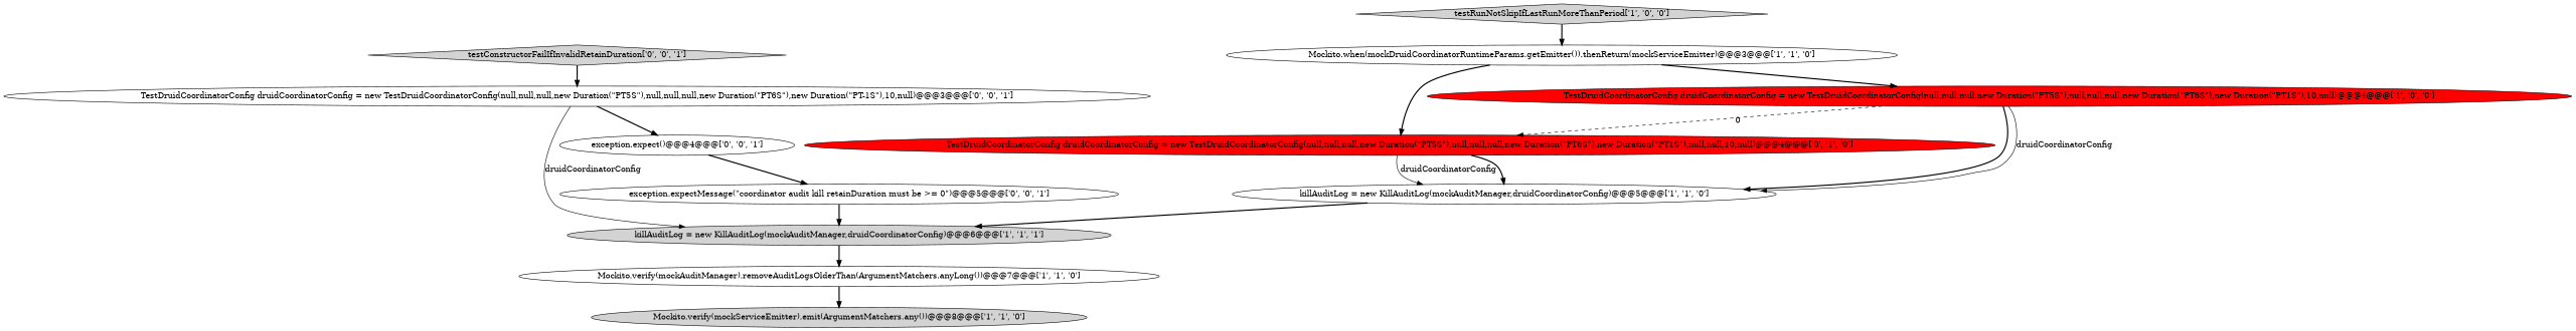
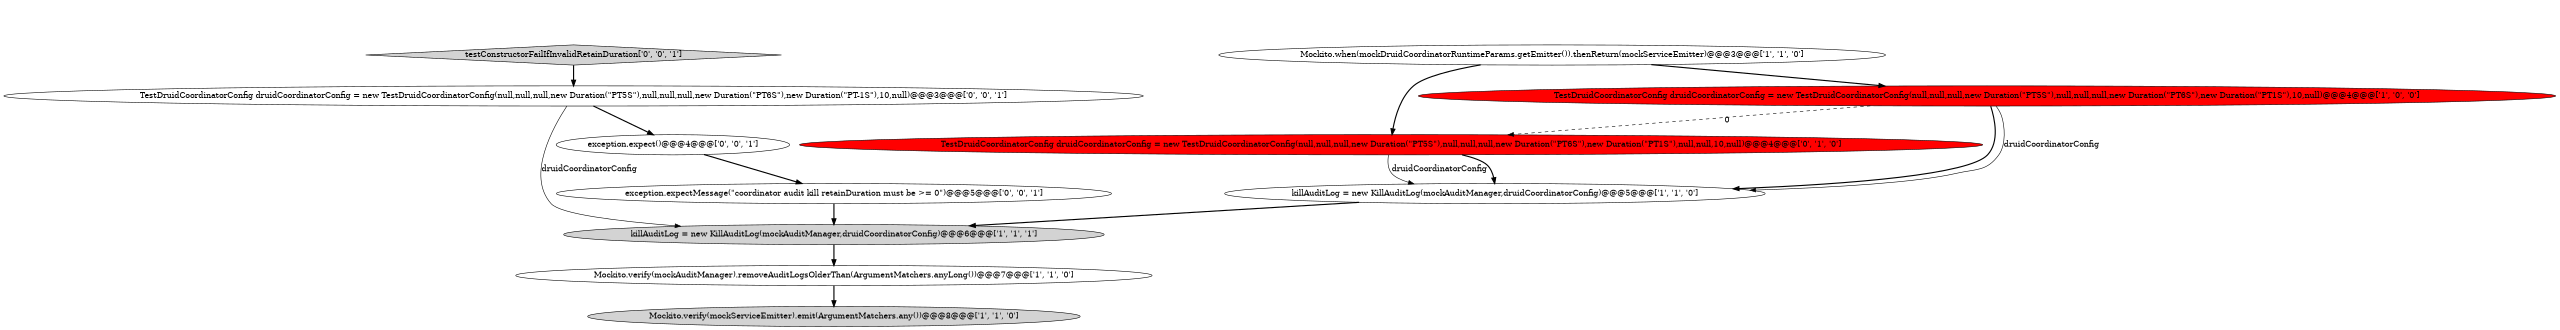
  digraph {
    fontname="DejaVu Serif"
    node [fillcolor=white fontname="DejaVu Serif" shape=ellipse style=filled]
    edge [fontname="DejaVu Serif" style=bold]
    n1 [fillcolor=red label="TestDruidCoordinatorConfig druidCoordinatorConfig = new TestDruidCoordinatorConfig(null,null,null,new Duration(\"PT5S\"),null,null,null,new Duration(\"PT6S\"),new Duration(\"PT1S\"),null,null,10,null)@@@4@@@['0', '1', '0']"]
    n2 [label="killAuditLog = new KillAuditLog(mockAuditManager,druidCoordinatorConfig)@@@5@@@['1', '1', '0']"]
    n3 [fillcolor=lightgray label="killAuditLog = new KillAuditLog(mockAuditManager,druidCoordinatorConfig)@@@6@@@['1', '1', '1']"]
    n4 [fillcolor=lightgray label="Mockito.verify(mockServiceEmitter).emit(ArgumentMatchers.any())@@@8@@@['1', '1', '0']"]
    n5 [label="Mockito.when(mockDruidCoordinatorRuntimeParams.getEmitter()).thenReturn(mockServiceEmitter)@@@3@@@['1', '1', '0']"]
    n6 [fillcolor=red label="TestDruidCoordinatorConfig druidCoordinatorConfig = new TestDruidCoordinatorConfig(null,null,null,new Duration(\"PT5S\"),null,null,null,new Duration(\"PT6S\"),new Duration(\"PT1S\"),10,null)@@@4@@@['1', '0', '0']"]
    n7 [label="Mockito.verify(mockAuditManager).removeAuditLogsOlderThan(ArgumentMatchers.anyLong())@@@7@@@['1', '1', '0']"]
    n8 [label="exception.expect()@@@4@@@['0', '0', '1']"]
    n9 [label="exception.expectMessage(\"coordinator audit kill retainDuration must be >= 0\")@@@5@@@['0', '0', '1']"]
-   n10 [fillcolor=lightgray label="testRunNotSkipIfLastRunMoreThanPeriod['1', '0', '0']" shape=diamond]
    n11 [fillcolor=lightgray label="testConstructorFailIfInvalidRetainDuration['0', '0', '1']" shape=diamond]
    n12 [label="TestDruidCoordinatorConfig druidCoordinatorConfig = new TestDruidCoordinatorConfig(null,null,null,new Duration(\"PT5S\"),null,null,null,new Duration(\"PT6S\"),new Duration(\"PT-1S\"),10,null)@@@3@@@['0', '0', '1']"]
    n1 -> n2 [label=druidCoordinatorConfig style=solid]
    n1 -> n2
    n2 -> n3
    n3 -> n7
    n5 -> n1
    n5 -> n6
    n6 -> n1 [label=0 style=dashed]
    n6 -> n2
    n6 -> n2 [label=druidCoordinatorConfig style=solid]
    n7 -> n4
    n8 -> n9
    n9 -> n3
-   n10 -> n5
    n11 -> n12
    n12 -> n3 [label=druidCoordinatorConfig style=solid]
    n12 -> n8
  }
